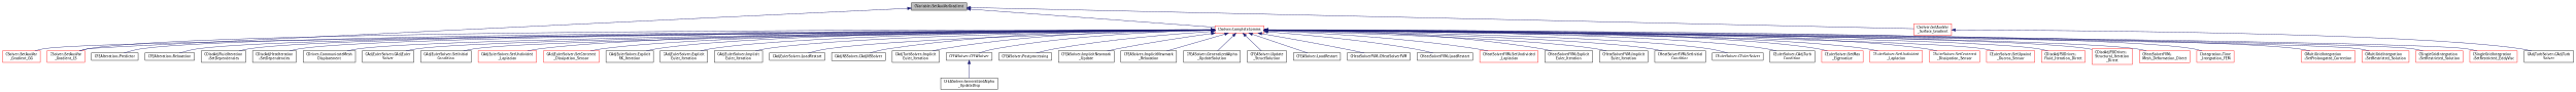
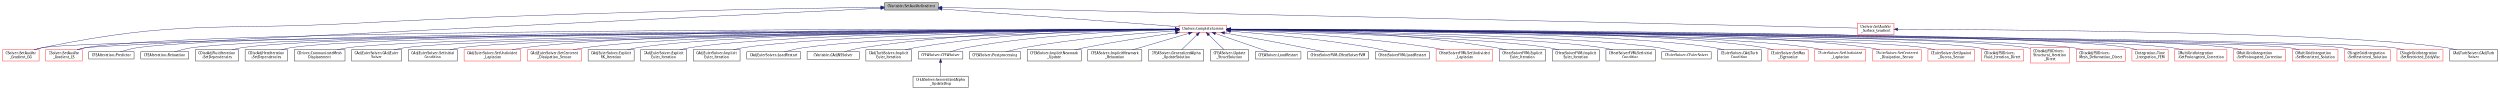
  digraph {
    fontname="Fira Sans"
    rankdir=TB
    node [color=black fillcolor=white fontname="Fira Sans" fontsize=10 shape=record style=filled]
    edge [color=midnightblue dir=back fontname="Fira Sans" fontsize=10 labelfontname=Helvetica labelfontsize=10 style=solid]
    n1 [fillcolor=grey75 fontcolor=black height=0.2 label="CVariable::SetAuxVarGradient" width=0.4]
    n2 [color=red height=0.2 label="CSolver::CompleteComms" width=0.4]
    n3 [color=red height=0.2 label="CSolver::SetAuxVar\l_Gradient_GG" width=0.4]
    n4 [color=red height=0.2 label="CSolver::SetAuxVar\l_Gradient_LS" width=0.4]
    n5 [color=red height=0.2 label="CSolver::SetAuxVar\l_Surface_Gradient" width=0.4]
    n6 [color=red height=0.2 label="CDiscAdjFSIDriver::\lFluid_Iteration_Direct" width=0.4]
    n7 [color=red height=0.2 label="CDiscAdjFSIDriver::\lStructural_Iteration\l_Direct" width=0.4]
-   n8 [color=red height=0.2 label="CHeatSolverFVM::\lMesh_Deformation_Direct" width=0.4]
+   n8 [color=red height=0.2 label="CDiscAdjFSIDriver::\lMesh_Deformation_Direct" width=0.4]
    n9 [color=red height=0.2 label="CIntegration::Time\l_Integration_FEM" width=0.4]
+   n10 [color=red height=0.2 label="CMultiGridIntegration\l::GetProlongated_Correction" width=0.4]
    n11 [color=red height=0.2 label="CMultiGridIntegration\l::SetProlongated_Correction" width=0.4]
    n12 [color=red height=0.2 label="CMultiGridIntegration\l::SetRestricted_Solution" width=0.4]
    n13 [color=red height=0.2 label="CSingleGridIntegration\l::SetRestricted_Solution" width=0.4]
    n14 [color=red height=0.2 label="CSingleGridIntegration\l::SetRestricted_EddyVisc" width=0.4]
    n15 [height=0.2 label="CFEAIteration::Predictor" width=0.4]
    n16 [height=0.2 label="CFEAIteration::Relaxation" width=0.4]
    n17 [height=0.2 label="CDiscAdjFluidIteration\l::SetDependencies" width=0.4]
    n18 [height=0.2 label="CDiscAdjHeatIteration\l::SetDependencies" width=0.4]
    n19 [height=0.2 label="CDriver::CommunicateMesh\lDisplacement" width=0.4]
    n20 [height=0.2 label="CAdjEulerSolver::CAdjEuler\lSolver" width=0.4]
    n21 [height=0.2 label="CAdjEulerSolver::SetInitial\lCondition" width=0.4]
    n22 [color=red height=0.2 label="CAdjEulerSolver::SetUndivided\l_Laplacian" width=0.4]
    n23 [color=red height=0.2 label="CAdjEulerSolver::SetCentered\l_Dissipation_Sensor" width=0.4]
    n24 [height=0.2 label="CAdjEulerSolver::Explicit\lRK_Iteration" width=0.4]
    n25 [height=0.2 label="CAdjEulerSolver::Explicit\lEuler_Iteration" width=0.4]
    n26 [height=0.2 label="CAdjEulerSolver::Implicit\lEuler_Iteration" width=0.4]
    n27 [height=0.2 label="CAdjEulerSolver::LoadRestart" width=0.4]
-   n28 [height=0.2 label="CAdjNSSolver::CAdjNSSolver" width=0.4]
+   n28 [height=0.2 label="CVariable::CAdjNSSolver" width=0.4]
    n29 [height=0.2 label="CAdjTurbSolver::Implicit\lEuler_Iteration" width=0.4]
    n30 [height=0.2 label="CFEASolver::CFEASolver" width=0.4]
    n31 [height=0.2 label="CFEASolver::Postprocessing" width=0.4]
    n32 [height=0.2 label="CFEASolver::ImplicitNewmark\l_Update" width=0.4]
    n33 [height=0.2 label="CFEASolver::ImplicitNewmark\l_Relaxation" width=0.4]
    n34 [height=0.2 label="CFEASolver::GeneralizedAlpha\l_UpdateSolution" width=0.4]
    n35 [height=0.2 label="CFEASolver::Update\l_StructSolution" width=0.4]
    n36 [height=0.2 label="CFEASolver::LoadRestart" width=0.4]
    n37 [height=0.2 label="CHeatSolverFVM::CHeatSolverFVM" width=0.4]
    n38 [height=0.2 label="CHeatSolverFVM::LoadRestart" width=0.4]
    n39 [color=red height=0.2 label="CHeatSolverFVM::SetUndivided\l_Laplacian" width=0.4]
    n40 [height=0.2 label="CHeatSolverFVM::Explicit\lEuler_Iteration" width=0.4]
    n41 [height=0.2 label="CHeatSolverFVM::Implicit\lEuler_Iteration" width=0.4]
    n42 [height=0.2 label="CHeatSolverFVM::SetInitial\lCondition" width=0.4]
    n43 [height=0.2 label="CEulerSolver::CEulerSolver" width=0.4]
    n44 [height=0.2 label="CEulerSolver::CAdjTurb\lCondition" width=0.4]
    n45 [color=red height=0.2 label="CEulerSolver::SetMax\l_Eigenvalue" width=0.4]
    n46 [color=red height=0.2 label="CEulerSolver::SetUndivided\l_Laplacian" width=0.4]
    n47 [color=red height=0.2 label="CEulerSolver::SetCentered\l_Dissipation_Sensor" width=0.4]
    n48 [color=red height=0.2 label="CEulerSolver::SetUpwind\l_Ducros_Sensor" width=0.4]
    n49 [height=0.2 label="CAdjTurbSolver::CAdjTurb\lSolver" width=0.4]
    n50 [height=0.2 label="CFEASolver::GeneralizedAlpha\l_UpdateDisp" width=0.4]
    n1 -> n2
+   n1 -> n3
    n1 -> n4
    n1 -> n5
    n2 -> n3
    n2 -> n4
    n2 -> n6
    n2 -> n7
    n2 -> n8
    n2 -> n9
+   n2 -> n10
    n2 -> n11
    n2 -> n12
    n2 -> n13
    n2 -> n14
    n2 -> n15
    n2 -> n16
    n2 -> n17
    n2 -> n18
    n2 -> n19
    n2 -> n20
    n2 -> n21
    n2 -> n22
    n2 -> n23
    n2 -> n24
    n2 -> n25
    n2 -> n26
    n2 -> n27
    n2 -> n28
    n2 -> n29
    n2 -> n30
    n2 -> n31
    n2 -> n32
    n2 -> n33
    n2 -> n34
    n2 -> n35
    n2 -> n36
    n2 -> n37
    n2 -> n38
    n2 -> n39
    n2 -> n40
    n2 -> n41
    n2 -> n42
    n2 -> n43
    n2 -> n44
    n2 -> n45
    n2 -> n46
    n2 -> n47
    n2 -> n48
    n5 -> n49
    n30 -> n50
  }
